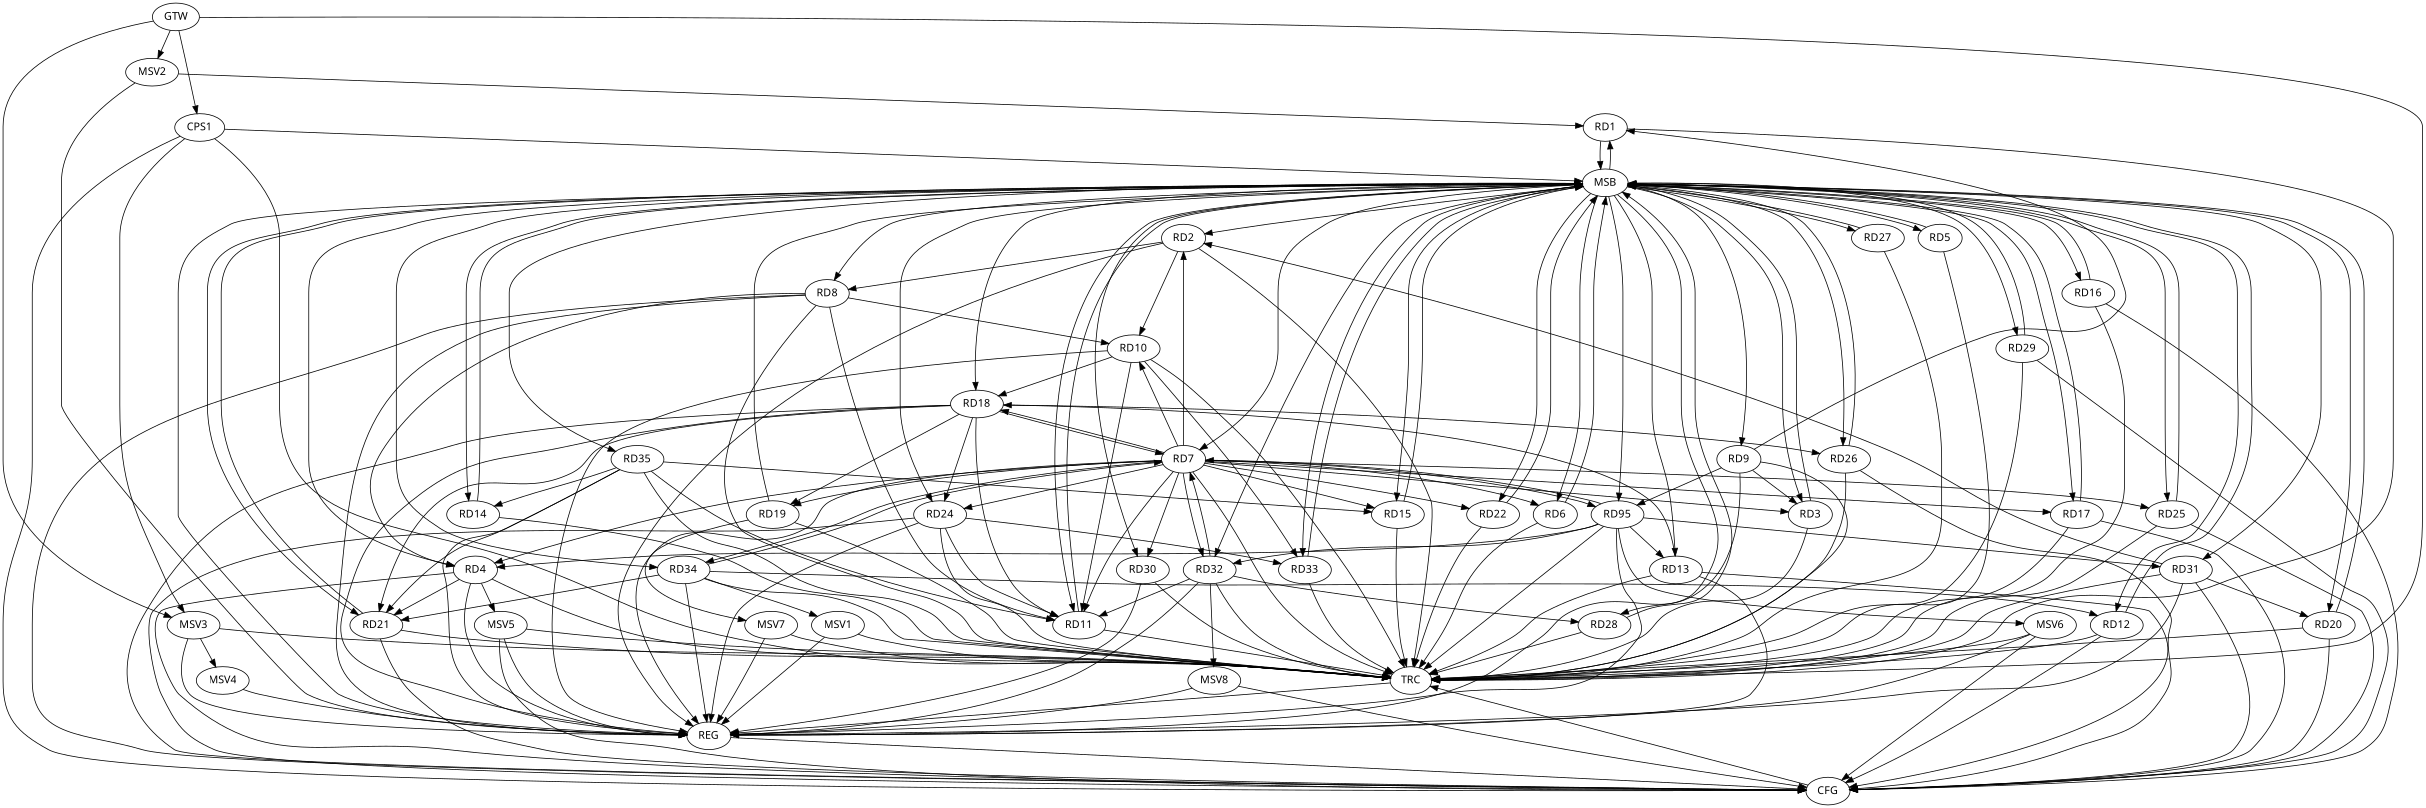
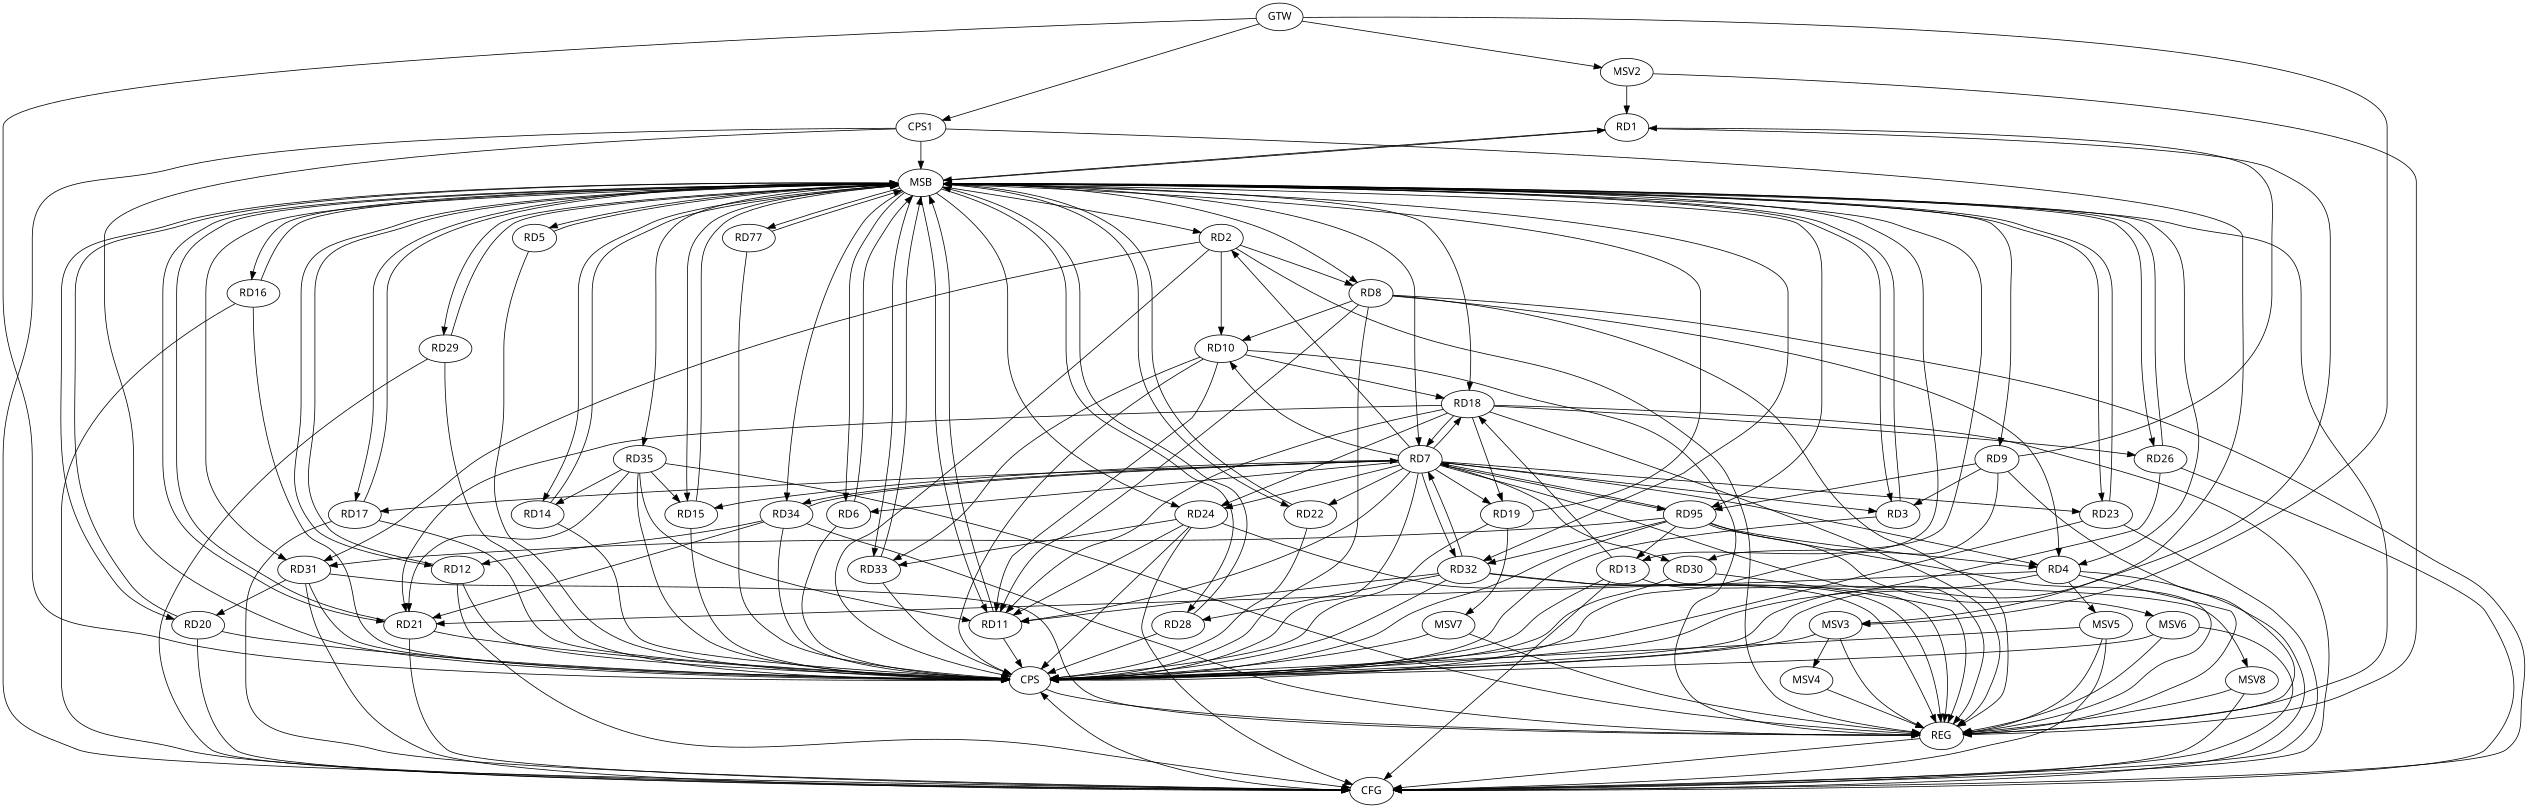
  strict digraph {
    fontname="Noto Sans"
    node [fontname="Noto Sans"]
    edge [fontname="Noto Sans"]
    n1 [label=RD1]
    n2 [label=MSB]
-   n3 [label=TRC]
+   n3 [label=CPS]
    n4 [label=RD2]
    n5 [label=RD8]
    n6 [label=REG]
    n7 [label=RD3]
    n8 [label=RD4]
    n9 [label=RD21]
    n10 [label=RD5]
    n11 [label=RD6]
    n12 [label=RD7]
    n13 [label=RD11]
    n14 [label=RD15]
    n15 [label=RD17]
    n16 [label=RD18]
    n17 [label=RD22]
-   n18 [label=RD25]
+   n18 [label=RD23]
    n19 [label=RD24]
    n20 [label=RD95]
    n21 [label=RD30]
    n22 [label=RD32]
    n23 [label=RD34]
    n24 [label=RD9]
    n25 [label=RD33]
    n26 [label=RD12]
    n27 [label=RD13]
    n28 [label=RD14]
    n29 [label=RD16]
    n30 [label=RD26]
    n31 [label=RD20]
    n32 [label=RD31]
-   n33 [label=RD27]
+   n33 [label=RD77]
    n34 [label=RD28]
    n35 [label=RD29]
    n36 [label=RD35]
    n37 [label=RD10]
    n38 [label=CFG]
    n39 [label=MSV5]
    n40 [label=RD19]
    n41 [label=MSV7]
    n42 [label=MSV6]
    n43 [label=MSV8]
-   n44 [label=MSV1]
    n45 [label=CPS1]
    n46 [label=MSV3]
    n47 [label=GTW]
    n48 [label=MSV2]
    n49 [label=MSV4]
    n1 -> n2
    n1 -> n3
    n2 -> n1
    n2 -> n4
    n2 -> n5
    n2 -> n6
    n2 -> n7
    n2 -> n8
    n2 -> n9
    n2 -> n10
    n2 -> n11
    n2 -> n12
    n2 -> n13
    n2 -> n14
    n2 -> n15
    n2 -> n16
    n2 -> n17
    n2 -> n18
    n2 -> n19
    n2 -> n20
    n2 -> n21
    n2 -> n22
    n2 -> n23
    n2 -> n24
    n2 -> n25
    n2 -> n26
    n2 -> n27
    n2 -> n28
    n2 -> n29
    n2 -> n30
    n2 -> n31
    n2 -> n32
    n2 -> n33
    n2 -> n34
    n2 -> n35
    n2 -> n36
    n3 -> n6
    n4 -> n3
    n4 -> n5
    n4 -> n6
    n4 -> n37
    n5 -> n3
    n5 -> n6
    n5 -> n8
    n5 -> n13
    n5 -> n37
    n5 -> n38
    n6 -> n38
    n7 -> n2
    n7 -> n3
    n8 -> n3
    n8 -> n6
    n8 -> n9
    n8 -> n38
    n8 -> n39
    n9 -> n2
    n9 -> n3
    n9 -> n38
    n10 -> n2
    n10 -> n3
    n11 -> n2
    n11 -> n3
    n12 -> n3
    n12 -> n4
    n12 -> n6
    n12 -> n7
    n12 -> n8
    n12 -> n11
    n12 -> n13
    n12 -> n14
    n12 -> n15
    n12 -> n16
    n12 -> n17
    n12 -> n18
    n12 -> n19
    n12 -> n20
    n12 -> n21
    n12 -> n22
    n12 -> n23
    n12 -> n37
    n12 -> n40
    n13 -> n2
    n13 -> n3
    n14 -> n2
    n14 -> n3
    n15 -> n2
    n15 -> n3
    n15 -> n38
    n16 -> n6
    n16 -> n9
    n16 -> n12
    n16 -> n13
    n16 -> n19
    n16 -> n30
    n16 -> n38
    n16 -> n40
    n17 -> n2
    n17 -> n3
    n18 -> n2
    n18 -> n3
    n18 -> n38
    n19 -> n3
    n19 -> n6
    n19 -> n13
    n19 -> n25
    n19 -> n38
    n20 -> n3
    n20 -> n6
    n20 -> n8
    n20 -> n12
    n20 -> n22
    n20 -> n27
    n20 -> n32
    n20 -> n42
    n21 -> n3
    n21 -> n6
    n22 -> n3
    n22 -> n6
    n22 -> n12
    n22 -> n13
    n22 -> n34
    n22 -> n43
    n23 -> n3
    n23 -> n6
    n23 -> n9
    n23 -> n12
    n23 -> n26
-   n23 -> n44
    n24 -> n1
    n24 -> n3
    n24 -> n6
    n24 -> n7
    n24 -> n20
    n25 -> n2
    n25 -> n3
    n26 -> n2
    n26 -> n3
    n26 -> n38
    n27 -> n3
    n27 -> n6
    n27 -> n16
    n27 -> n38
    n28 -> n2
    n28 -> n3
    n29 -> n2
    n29 -> n3
    n29 -> n38
    n30 -> n2
    n30 -> n3
    n30 -> n38
    n31 -> n2
    n31 -> n3
    n31 -> n38
    n32 -> n3
-   n32 -> n4
+   n4 -> n32
    n32 -> n6
    n32 -> n31
    n32 -> n38
    n33 -> n2
    n33 -> n3
    n34 -> n2
    n34 -> n3
    n35 -> n2
    n35 -> n3
    n35 -> n38
    n36 -> n3
    n36 -> n6
    n36 -> n9
    n36 -> n13
    n36 -> n14
    n36 -> n28
    n37 -> n3
    n37 -> n6
    n37 -> n13
    n37 -> n16
    n37 -> n25
    n38 -> n3
    n39 -> n3
    n39 -> n6
    n39 -> n38
    n40 -> n2
    n40 -> n3
    n40 -> n41
    n41 -> n3
    n41 -> n6
    n42 -> n3
    n42 -> n6
    n42 -> n38
    n43 -> n6
    n43 -> n38
-   n44 -> n3
-   n44 -> n6
    n45 -> n2
    n45 -> n3
    n45 -> n38
    n45 -> n46
    n46 -> n3
    n46 -> n6
    n46 -> n49
    n47 -> n3
    n47 -> n45
    n47 -> n46
    n47 -> n48
    n48 -> n1
    n48 -> n6
    n49 -> n6
  }
